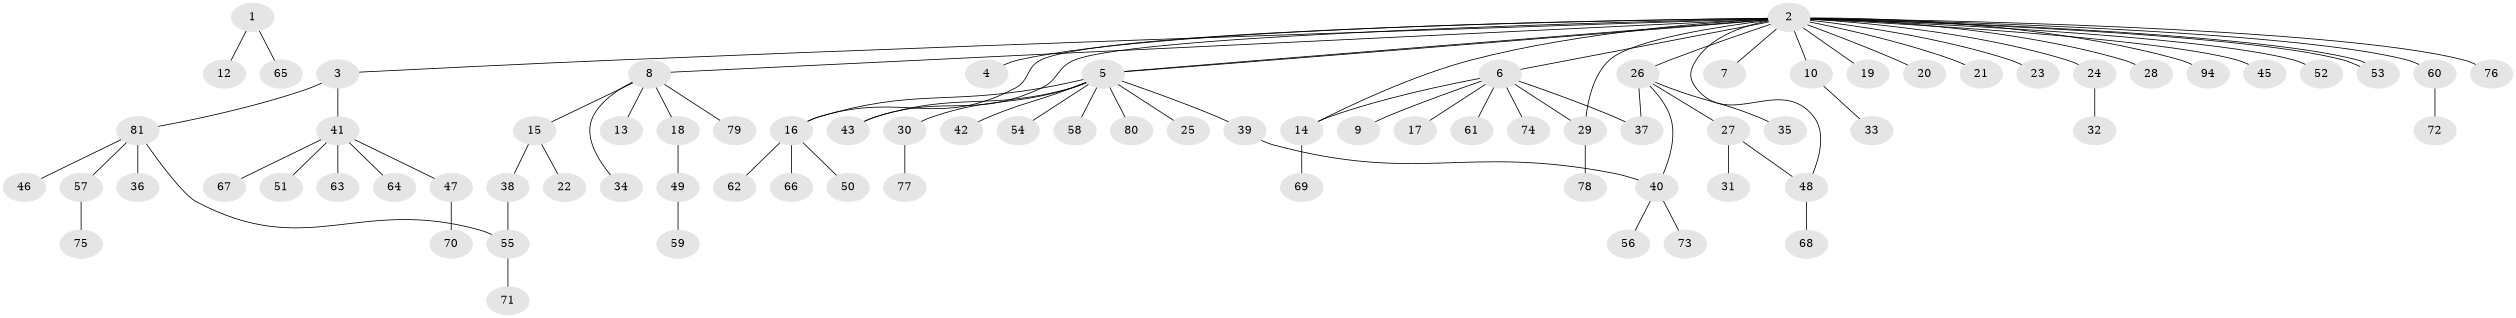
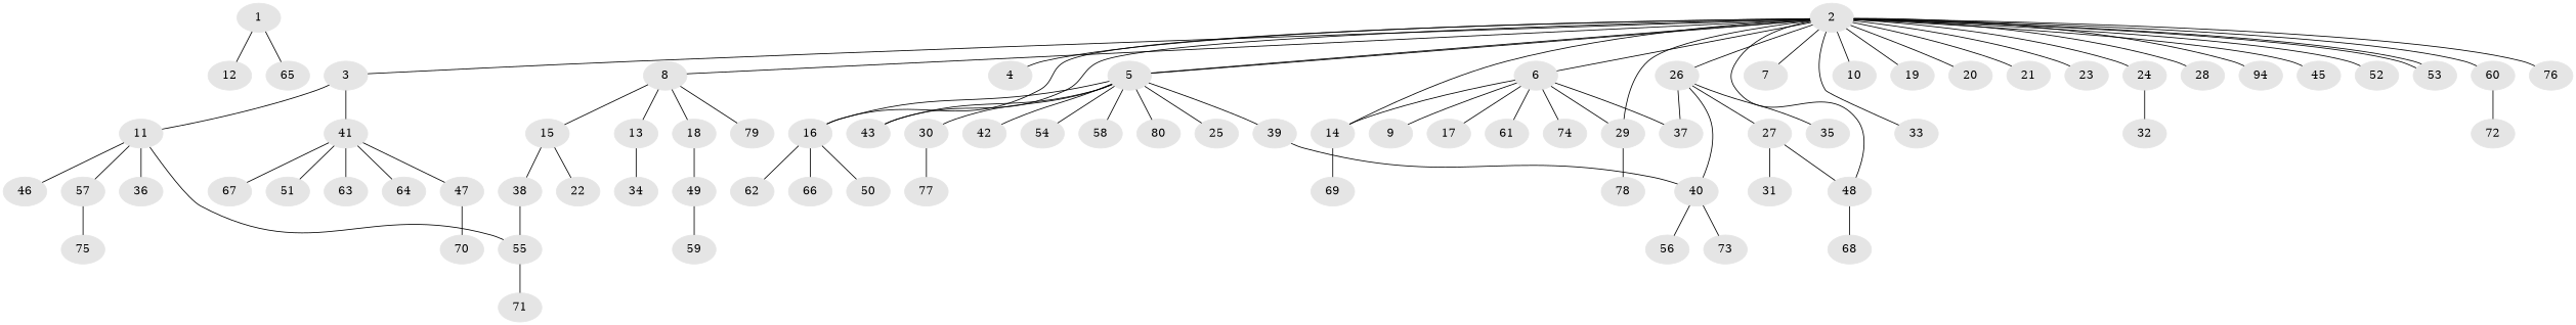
  graph {
    node [color=gray90 style=filled]
    1
    12
    65
    2
    3
    4
    5
    6
    7
    8
    10
    14
    16
    19
    20
    21
    23
    24
    26
    28
    29
    33
    43
    n24 [label=94]
    45
    48
    52
    53
    60
    76
-   11 [label=81]
+   11
    41
    25
    30
    39
    42
    54
    58
    80
    9
    17
    37
    61
    74
    13
    15
    18
    34
    79
    69
    50
    62
    66
    32
    27
    35
    40
    78
    68
    72
    36
    46
    55
    57
    47
    51
    63
    64
    67
    77
    22
    38
    49
    70
    71
    75
    59
    31
    56
    73
    1 -- 12
    1 -- 65
    2 -- 3
    2 -- 4
    2 -- 5
    2 -- 5
    2 -- 6
    2 -- 7
    2 -- 8
    2 -- 10
    2 -- 14
    2 -- 16
    2 -- 19
    2 -- 20
    2 -- 21
    2 -- 23
    2 -- 24
    2 -- 26
    2 -- 28
    2 -- 29
-   10 -- 33
+   2 -- 33
    2 -- 43
    2 -- n24
    2 -- 45
    2 -- 48
    2 -- 52
    2 -- 53
    2 -- 53
    2 -- 60
    2 -- 76
    3 -- 11
    3 -- 41
    5 -- 16
    5 -- 43
    5 -- 25
    5 -- 30
    5 -- 39
    5 -- 42
    5 -- 54
    5 -- 58
    5 -- 80
    6 -- 14
    6 -- 29
    6 -- 9
    6 -- 17
    6 -- 37
    6 -- 61
    6 -- 74
    8 -- 13
    8 -- 15
    8 -- 18
-   8 -- 34
+   13 -- 34
    8 -- 79
    14 -- 69
    16 -- 50
    16 -- 62
    16 -- 66
    24 -- 32
    26 -- 37
    26 -- 27
    26 -- 35
    26 -- 40
    29 -- 78
    48 -- 68
    60 -- 72
    11 -- 36
    11 -- 46
    11 -- 55
    11 -- 57
    41 -- 47
    41 -- 51
    41 -- 63
    41 -- 64
    41 -- 67
    30 -- 77
    39 -- 40
    15 -- 22
    15 -- 38
    18 -- 49
    27 -- 48
    27 -- 31
    40 -- 56
    40 -- 73
    55 -- 71
    57 -- 75
    47 -- 70
    38 -- 55
    49 -- 59
  }
